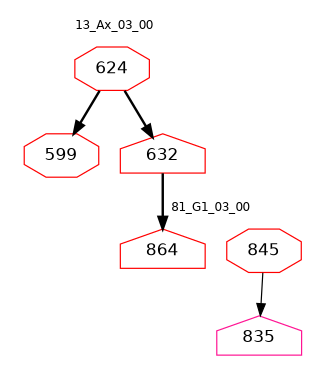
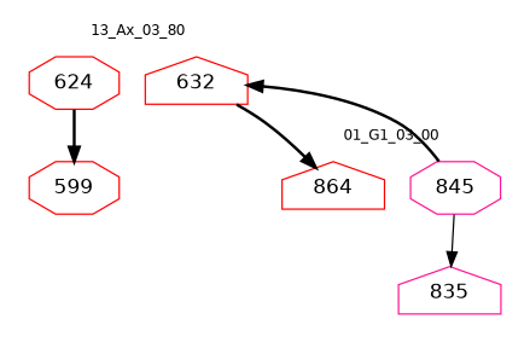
  digraph {
    fontname="DejaVu Sans"
    node [color=red fontname="DejaVu Sans" shape=octagon]
    edge [color=black fontname="DejaVu Sans" style=bold]
    n1 [label=624]
    n2 [label=599]
    n3 [label=632 shape=house]
-   n4 [label=845]
+   n4 [color=deeppink label=845]
    n5 [color=deeppink label=835 shape=house]
    n6 [label=864 shape=house]
    subgraph cluster_1 {
      color=white
      fontsize=10
-     label="13_Ax_03_00"
+     label="13_Ax_03_80"
      n1
      n2
      n3
    }
    subgraph cluster_2 {
      color=white
      fontsize=10
-     label="81_G1_03_00"
+     label="01_G1_03_00"
      n4
      n5
      n6
    }
    n1 -> n2
-   n1 -> n3
+   n4 -> n3
    n3 -> n6
    n4 -> n5 [style=solid]
  }
